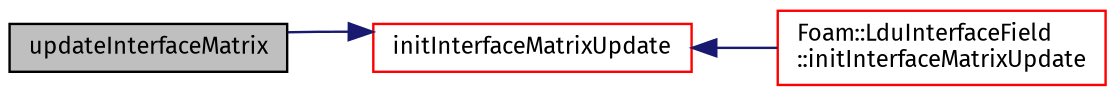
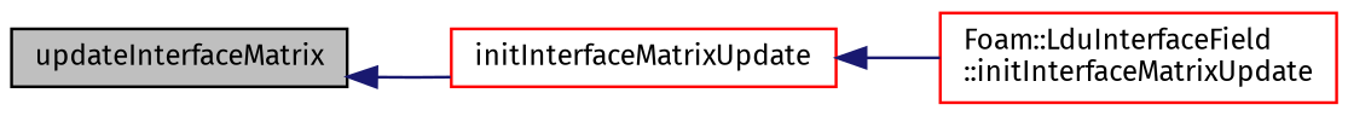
  digraph {
    fontname="Fira Sans"
    rankdir=LR
    node [color=red fontname="Fira Sans" fontsize=10 shape=record]
    edge [color=midnightblue dir=back fontname="Fira Sans" fontsize=10 labelfontname=Helvetica labelfontsize=10 style=solid]
    n1 [color=black fillcolor=grey75 fontcolor=black height=0.2 label=updateInterfaceMatrix style=filled width=0.4]
    n2 [height=0.2 label=initInterfaceMatrixUpdate width=0.4]
    n3 [height=0.2 label="Foam::LduInterfaceField\l::initInterfaceMatrixUpdate" width=0.4]
-   n2 -> n1
+   n1 -> n2
    n2 -> n3
  }
